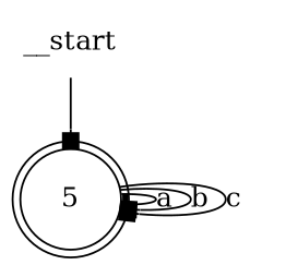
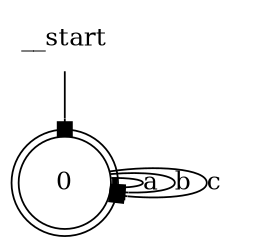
  digraph {
    edge [arrowhead=box]
    __start [shape=none]
-   n2 [label=5 shape=doublecircle]
+   n2 [label=0 shape=doublecircle]
    __start -> n2
    n2 -> n2 [label=a arrowhead=tee]
    n2 -> n2 [label=b]
    n2 -> n2 [label=c]
  }
